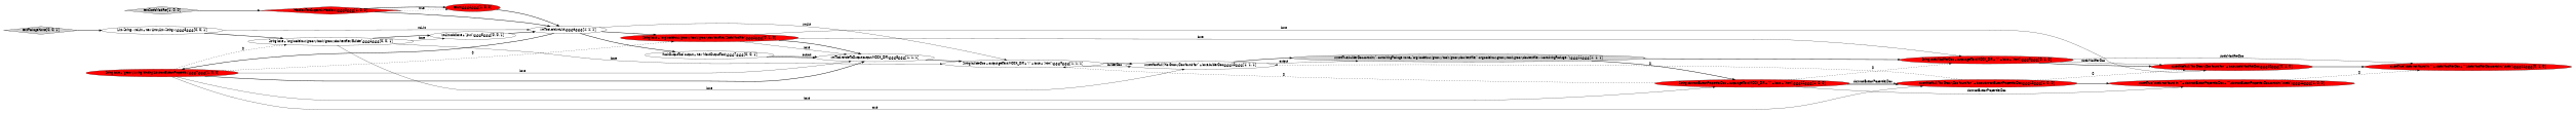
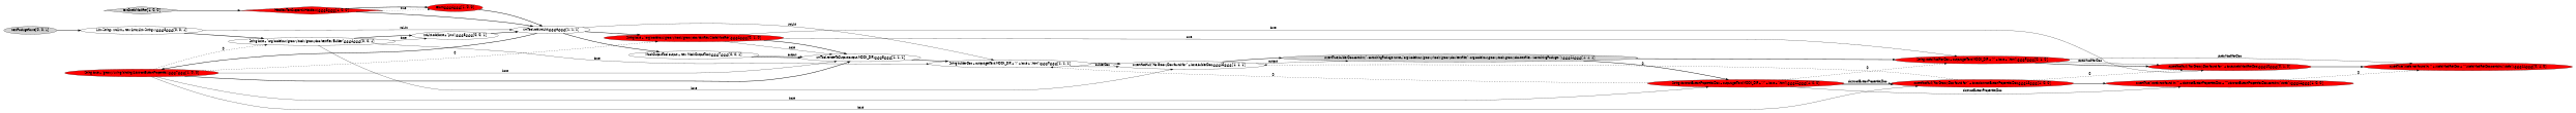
  digraph {
    fontname=Lato
    rankdir=LR
    node [fillcolor=red fontname=Lato shape=ellipse style=filled]
    edge [fontname=Lato style=bold]
    n1 [label="String base = \"org/codehaus/groovy/tools/groovydoc/testfiles/StaticModifier\"@@@4@@@['0', '1', '0']"]
    n2 [fillcolor=white label="xmlTool.renderToOutput(output,MOCK_DIR)@@@8@@@['1', '1', '1']"]
    n3 [label="assertNotNull(\"No GroovyDoc found for \" + base,staticModifierDoc)@@@10@@@['0', '1', '0']"]
    n4 [label="String staticModifierDoc = output.getText(MOCK_DIR + \"/\" + base + \".html\")@@@9@@@['0', '1', '0']"]
    n5 [fillcolor=white label="String builderDoc = output.getText(MOCK_DIR + \"/\" + base + \".html\")@@@9@@@['1', '1', '1']"]
    n6 [label="assertTrue(\"static not found in: \"\" + staticModifierDoc + \"\"\",staticModifierDoc.contains(\"static\"))@@@11@@@['0', '1', '0']"]
    n7 [label="return@@@4@@@['1', '0', '0']"]
    n8 [fillcolor=white label="xmlTool.add(srcList)@@@6@@@['1', '1', '1']"]
    n9 [label="String base = \"groovy/swing/binding/AbstractButtonProperties\"@@@7@@@['1', '0', '0']"]
    n10 [fillcolor=white label="MockOutputTool output = new MockOutputTool()@@@7@@@['0', '0', '1']"]
    n11 [fillcolor=white label="List<String> srcList = new ArrayList<String>()@@@3@@@['0', '0', '1']"]
    n12 [fillcolor=white label="String base = \"org/codehaus/groovy/tools/groovydoc/testfiles/Builder\"@@@4@@@['0', '0', '1']"]
    n13 [fillcolor=white label="assertNotNull(\"No GroovyDoc found for \" + base,builderDoc)@@@10@@@['1', '1', '1']"]
    n14 [fillcolor=white label="srcList.add(base + \".java\")@@@5@@@['0', '0', '1']"]
    n15 [label="assertTrue(\"static not found in: \"\" + abstractButtonPropertiesDoc + \"\"\",abstractButtonPropertiesDoc.contains(\"static\"))@@@14@@@['1', '0', '0']"]
-   n16 [fillcolor=lightgray label="testPackageName['0', '0', '1']" shape=diamond]
+   n16 [fillcolor=lightgray label="testPackageName['0', '0', '1']"]
    n17 [fillcolor=lightgray label="assertTrue(builderDoc.contains(\"<containingPackage name=\"org/codehaus/groovy/tools/groovydoc/testfiles\">org.codehaus.groovy.tools.groovydoc.testfiles</containingPackage>\"))@@@11@@@['1', '1', '1']"]
    n18 [label="String abstractButtonPropertiesDoc = output.getText(MOCK_DIR + \"/\" + base + \".html\")@@@12@@@['1', '0', '0']"]
    n19 [label="assertNotNull(\"No GroovyDoc found for \" + base,abstractButtonPropertiesDoc)@@@13@@@['1', '0', '0']"]
    n20 [fillcolor=lightgray label="testStaticModifier['1', '0', '0']" shape=diamond]
    n21 [label="HeadlessTestSupport.isHeadless()@@@3@@@['1', '0', '0']" shape=diamond]
    n1 -> n2
    n1 -> n2 [label=base style=solid]
    n1 -> n3 [label=base style=solid]
    n1 -> n4 [label=base style=solid]
    n2 -> n5
    n3 -> n6
    n4 -> n3
    n4 -> n3 [label=staticModifierDoc style=solid]
    n4 -> n6 [label=staticModifierDoc style=solid]
    n5 -> n13 [label=builderDoc style=solid]
    n5 -> n13
    n7 -> n8
    n8 -> n1
    n8 -> n5 [label=srcList style=solid]
    n8 -> n9
    n8 -> n10
    n9 -> n1 [label=0 style=dashed]
    n9 -> n2
    n9 -> n2 [label=base style=solid]
    n9 -> n12 [label=0 style=dashed]
    n9 -> n18 [label=base style=solid]
    n9 -> n19 [label=base style=solid]
    n10 -> n2 [label=output style=solid]
    n10 -> n2
    n11 -> n8 [label=srcList style=solid]
    n11 -> n12
    n12 -> n5 [label=base style=solid]
    n12 -> n13 [label=base style=solid]
    n12 -> n14
    n12 -> n14 [label=base style=solid]
    n13 -> n17
    n13 -> n17 [label=output style=solid]
    n14 -> n8
    n15 -> n6 [label=0 style=dashed]
    n16 -> n11
    n17 -> n4
    n17 -> n18
    n18 -> n4 [label=0 style=dashed]
    n18 -> n5 [label=0 style=dashed]
    n18 -> n15 [label=abstractButtonPropertiesDoc style=solid]
    n18 -> n19 [label=abstractButtonPropertiesDoc style=solid]
    n18 -> n19
    n19 -> n3 [label=0 style=dashed]
    n19 -> n13 [label=0 style=dashed]
    n19 -> n15
    n20 -> n21
    n21 -> n7 [label=true style=dotted]
    n21 -> n7
    n21 -> n8
  }
